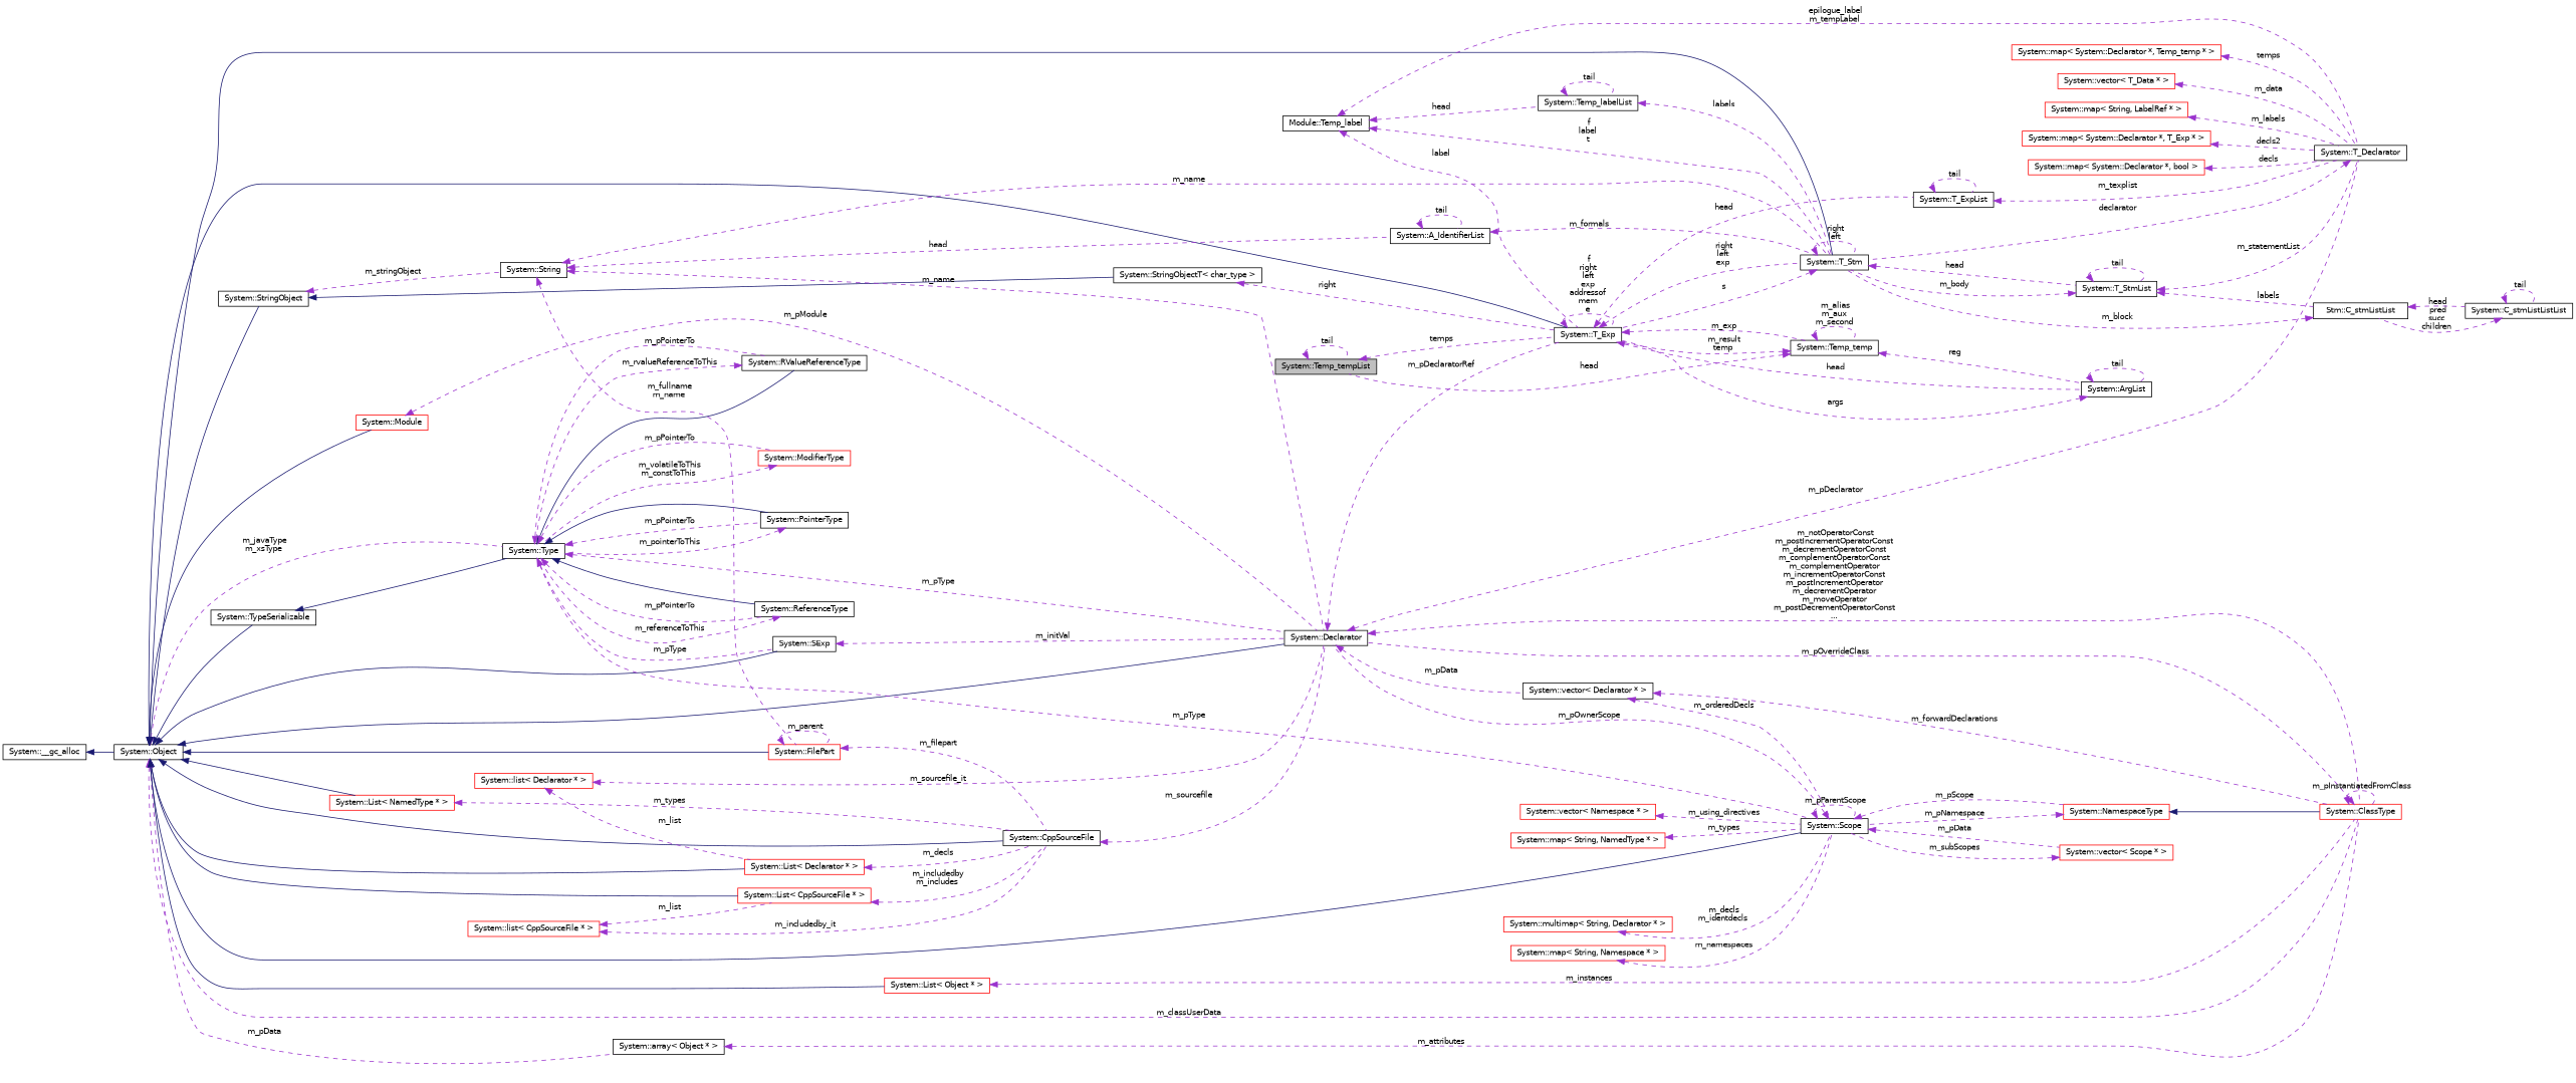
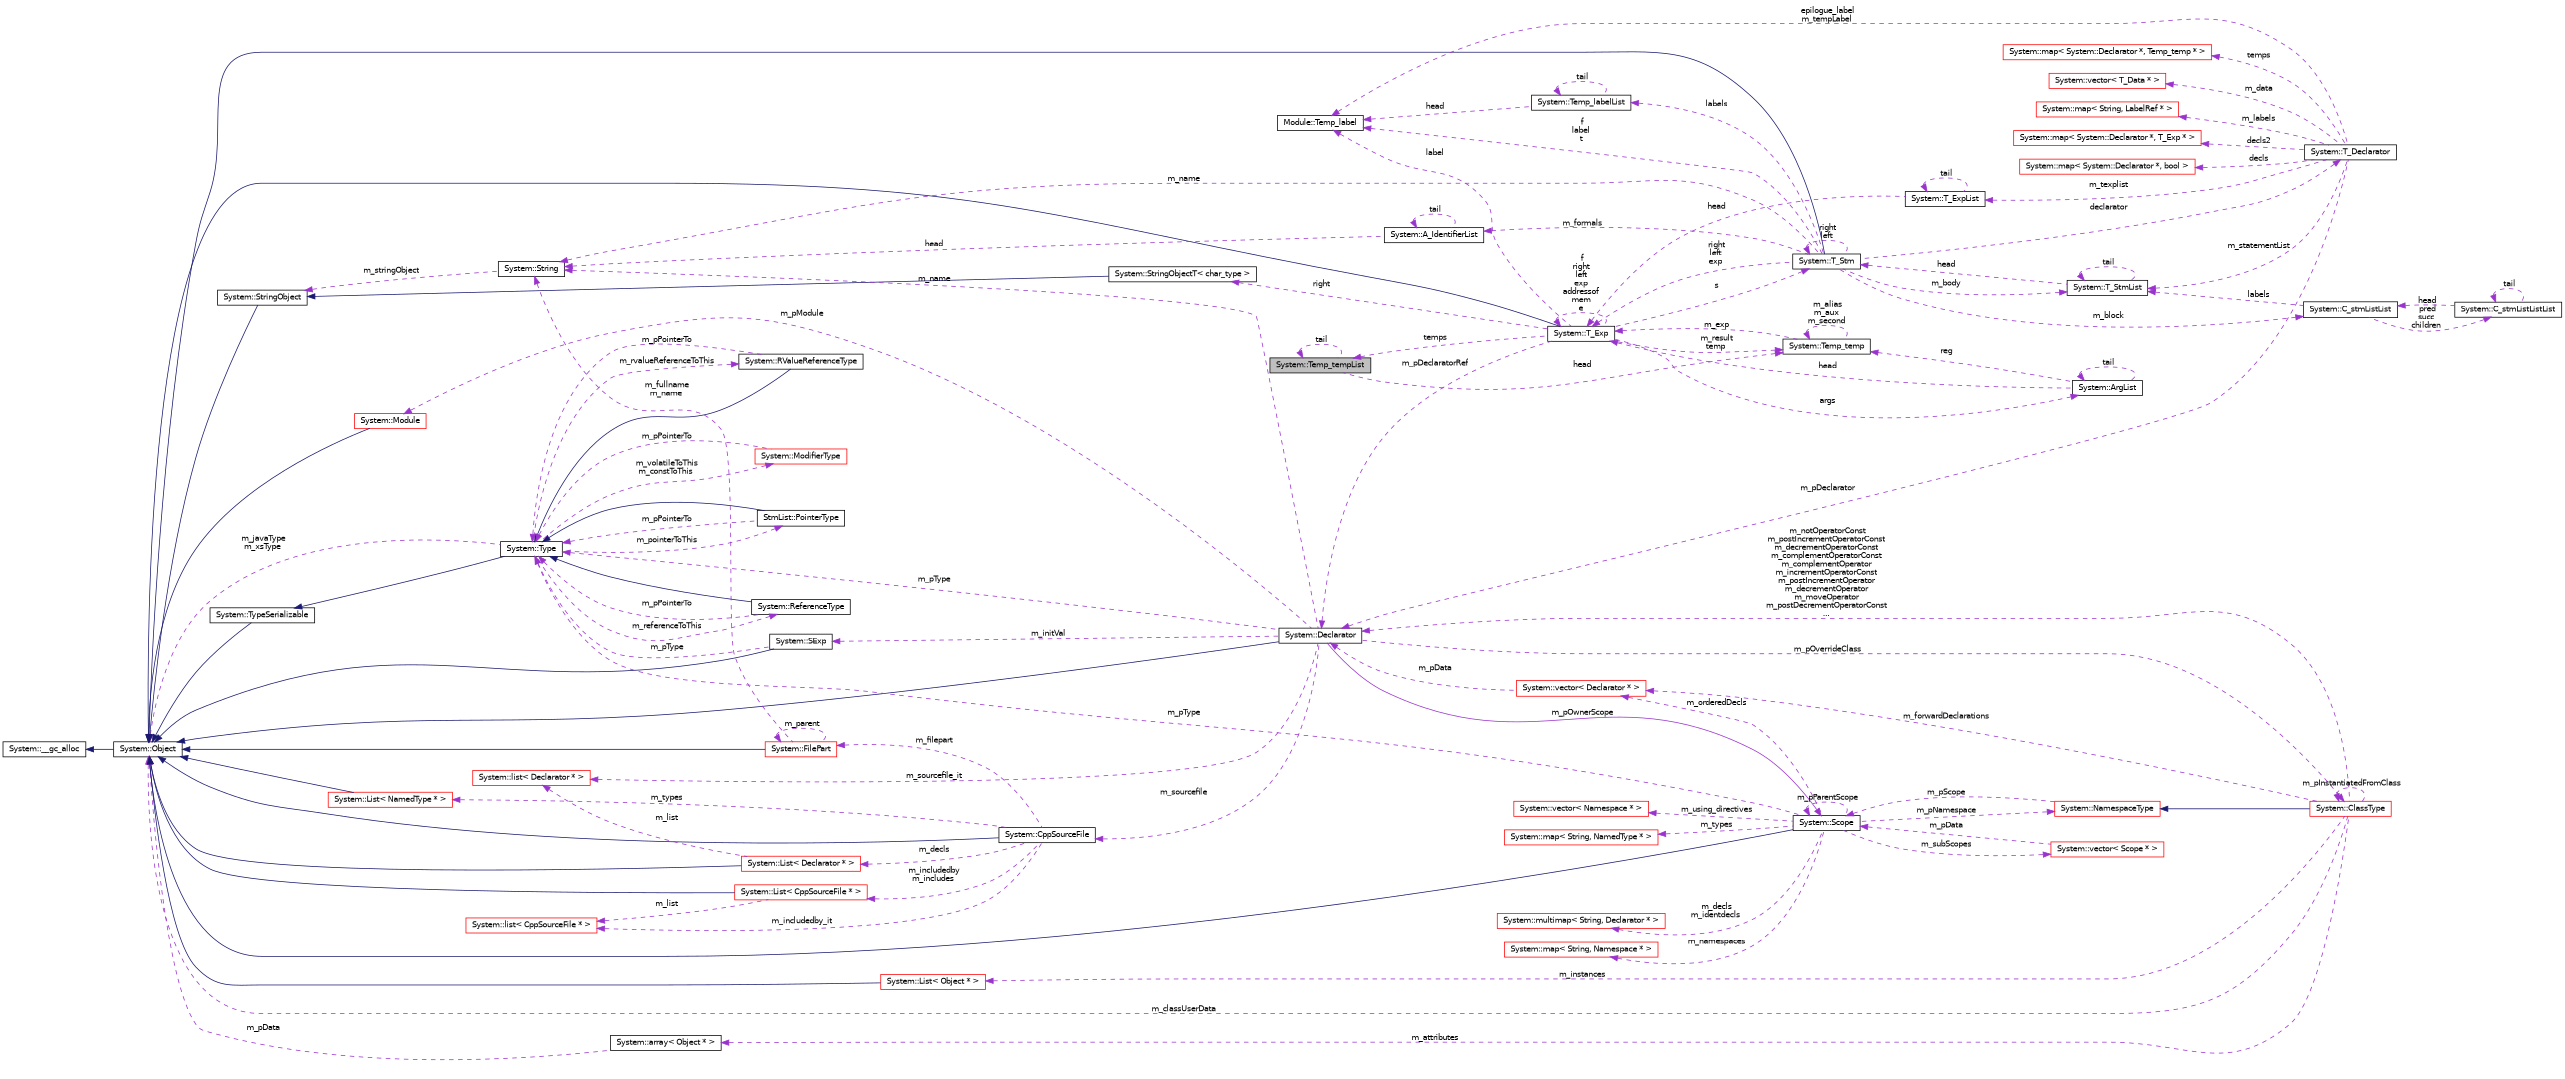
  digraph {
    rankdir=LR
    node [color=black fillcolor=white fontname=Helvetica fontsize=10 shape=record style=filled]
    edge [color=darkorchid3 dir=back fontname=Helvetica fontsize=10 labelfontname=Helvetica labelfontsize=10 style=dashed]
    n1 [fillcolor=grey75 fontcolor=black height=0.2 label="System::Temp_tempList" width=0.4]
    n2 [height=0.2 label="System::T_Exp" width=0.4]
    n3 [height=0.2 label="System::Temp_temp" width=0.4]
    n4 [height=0.2 label="System::ArgList" width=0.4]
    n5 [height=0.2 label="System::T_Stm" width=0.4]
    n6 [height=0.2 label="System::T_ExpList" width=0.4]
    n7 [height=0.2 label="System::T_StmList" width=0.4]
    n8 [height=0.2 label="System::T_Declarator" width=0.4]
    n9 [height=0.2 label="System::Object" width=0.4]
    n10 [height=0.2 label="System::Declarator" width=0.4]
    n11 [height=0.2 label="System::Type" width=0.4]
    n12 [height=0.2 label="System::TypeSerializable" width=0.4]
    n13 [height=0.2 label="System::Scope" width=0.4]
    n14 [height=0.2 label="System::SExp" width=0.4]
    n15 [height=0.2 label="System::CppSourceFile" width=0.4]
    n16 [color=red height=0.2 label="System::FilePart" width=0.4]
    n17 [height=0.2 label="System::StringObject" width=0.4]
    n18 [color=red height=0.2 label="System::List\< NamedType * \>" width=0.4]
    n19 [color=red height=0.2 label="System::List\< CppSourceFile * \>" width=0.4]
    n20 [color=red height=0.2 label="System::List\< Declarator * \>" width=0.4]
    n21 [color=red height=0.2 label="System::ClassType" width=0.4]
    n22 [height=0.2 label="System::array\< Object * \>" width=0.4]
    n23 [color=red height=0.2 label="System::List\< Object * \>" width=0.4]
    n24 [color=red height=0.2 label="System::Module" width=0.4]
-   n25 [height=0.2 label="System::vector\< Declarator * \>" width=0.4]
-   n26 [height=0.2 label="System::PointerType" width=0.4]
+   n25 [color=red height=0.2 label="System::vector\< Declarator * \>" width=0.4]
+   n26 [height=0.2 label="StmList::PointerType" width=0.4]
    n27 [height=0.2 label="System::ReferenceType" width=0.4]
    n28 [height=0.2 label="System::RValueReferenceType" width=0.4]
    n29 [color=red height=0.2 label="System::ModifierType" width=0.4]
    n30 [color=red height=0.2 label="System::vector\< Scope * \>" width=0.4]
    n31 [color=red height=0.2 label="System::NamespaceType" width=0.4]
    n32 [height=0.2 label="System::String" width=0.4]
    n33 [height=0.2 label="System::StringObjectT\< char_type \>" width=0.4]
    n34 [height=0.2 label="System::__gc_alloc" width=0.4]
    n35 [height=0.2 label="System::C_stmListListList" width=0.4]
-   n36 [height=0.2 label="Stm::C_stmListList" width=0.4]
+   n36 [height=0.2 label="System::C_stmListList" width=0.4]
    n37 [height=0.2 label="System::Temp_labelList" width=0.4]
    n38 [height=0.2 label="Module::Temp_label" width=0.4]
    n39 [color=red height=0.2 label="System::map\< System::Declarator *, bool \>" width=0.4]
    n40 [color=red height=0.2 label="System::multimap\< String, Declarator * \>" width=0.4]
    n41 [color=red height=0.2 label="System::map\< String, Namespace * \>" width=0.4]
    n42 [color=red height=0.2 label="System::vector\< Namespace * \>" width=0.4]
    n43 [color=red height=0.2 label="System::map\< String, NamedType * \>" width=0.4]
    n44 [height=0.2 label="System::A_IdentifierList" width=0.4]
    n45 [color=red height=0.2 label="System::list\< CppSourceFile * \>" width=0.4]
    n46 [color=red height=0.2 label="System::list\< Declarator * \>" width=0.4]
    n47 [color=red height=0.2 label="System::map\< System::Declarator *, Temp_temp * \>" width=0.4]
    n48 [color=red height=0.2 label="System::vector\< T_Data * \>" width=0.4]
    n49 [color=red height=0.2 label="System::map\< String, LabelRef * \>" width=0.4]
    n50 [color=red height=0.2 label="System::map\< System::Declarator *, T_Exp * \>" width=0.4]
    n1 -> n1 [label=" tail"]
    n1 -> n2 [label=" temps"]
    n2 -> n2 [label=" f\nright\nleft\nexp\naddressof\nmem\ne"]
    n2 -> n3 [label=" m_exp"]
    n2 -> n4 [label=" head"]
    n2 -> n5 [label=" right\nleft\nexp"]
    n2 -> n6 [label=" head"]
    n3 -> n1 [label=" head"]
    n3 -> n2 [label=" m_result\ntemp"]
    n3 -> n3 [label=" m_alias\nm_aux\nm_second"]
    n3 -> n4 [label=" reg"]
    n4 -> n2 [label=" args"]
    n4 -> n4 [label=" tail"]
    n5 -> n2 [label=" s"]
    n5 -> n5 [label=" right\nleft"]
    n5 -> n7 [label=" head"]
    n6 -> n6 [label=" tail"]
    n6 -> n8 [label=" m_texplist"]
    n7 -> n5 [label=" m_body"]
    n7 -> n7 [label=" tail"]
    n7 -> n8 [label=" m_statementList"]
    n7 -> n36 [label=" labels"]
    n8 -> n5 [label=" declarator"]
    n9 -> n2 [color=midnightblue style=solid]
    n9 -> n5 [color=midnightblue style=solid]
    n9 -> n10 [color=midnightblue style=solid]
    n9 -> n11 [label=" m_javaType\nm_xsType"]
    n9 -> n12 [color=midnightblue style=solid]
    n9 -> n13 [color=midnightblue style=solid]
    n9 -> n14 [color=midnightblue style=solid]
    n9 -> n15 [color=midnightblue style=solid]
    n9 -> n16 [color=midnightblue style=solid]
    n9 -> n17 [color=midnightblue style=solid]
    n9 -> n18 [color=midnightblue style=solid]
    n9 -> n19 [color=midnightblue style=solid]
    n9 -> n20 [color=midnightblue style=solid]
    n9 -> n21 [label=" m_classUserData"]
    n9 -> n22 [label=" m_pData"]
    n9 -> n23 [color=midnightblue style=solid]
    n9 -> n24 [color=midnightblue style=solid]
    n10 -> n2 [label=" m_pDeclaratorRef"]
    n10 -> n8 [label=" m_pDeclarator"]
    n10 -> n21 [label=" m_notOperatorConst\nm_postIncrementOperatorConst\nm_decrementOperatorConst\nm_complementOperatorConst\nm_complementOperator\nm_incrementOperatorConst\nm_postIncrementOperator\nm_decrementOperator\nm_moveOperator\nm_postDecrementOperatorConst\n..."]
    n10 -> n25 [label=" m_pData"]
    n11 -> n10 [label=" m_pType"]
    n11 -> n13 [label=" m_pType"]
    n11 -> n14 [label=" m_pType"]
    n11 -> n26 [color=midnightblue style=solid]
    n11 -> n26 [label=" m_pPointerTo"]
    n11 -> n27 [color=midnightblue style=solid]
    n11 -> n27 [label=" m_pPointerTo"]
    n11 -> n28 [color=midnightblue style=solid]
    n11 -> n28 [label=" m_pPointerTo"]
    n11 -> n29 [label=" m_pPointerTo"]
    n12 -> n11 [color=midnightblue style=solid]
-   n13 -> n10 [label=" m_pOwnerScope"]
+   n13 -> n10 [label=" m_pOwnerScope" style=solid]
    n13 -> n13 [label=" m_pParentScope"]
    n13 -> n30 [label=" m_pData"]
    n13 -> n31 [label=" m_pScope"]
    n14 -> n10 [label=" m_initVal"]
    n15 -> n10 [label=" m_sourcefile"]
    n16 -> n15 [label=" m_filepart"]
    n16 -> n16 [label=" m_parent"]
    n17 -> n32 [label=" m_stringObject"]
    n17 -> n33 [color=midnightblue style=solid]
    n18 -> n15 [label=" m_types"]
    n19 -> n15 [label=" m_includedby\nm_includes"]
    n20 -> n15 [label=" m_decls"]
    n21 -> n10 [label=" m_pOverrideClass"]
    n21 -> n21 [label=" m_pInstantiatedFromClass"]
    n22 -> n21 [label=" m_attributes"]
    n23 -> n21 [label=" m_instances"]
    n24 -> n10 [label=" m_pModule"]
    n25 -> n13 [label=" m_orderedDecls"]
    n25 -> n21 [label=" m_forwardDeclarations"]
    n26 -> n11 [label=" m_pointerToThis"]
    n27 -> n11 [label=" m_referenceToThis"]
    n28 -> n11 [label=" m_rvalueReferenceToThis"]
    n29 -> n11 [label=" m_volatileToThis\nm_constToThis"]
    n30 -> n13 [label=" m_subScopes"]
    n31 -> n13 [label=" m_pNamespace"]
    n31 -> n21 [color=midnightblue style=solid]
    n32 -> n5 [label=" m_name"]
    n32 -> n10 [label=" m_name"]
    n32 -> n16 [label=" m_fullname\nm_name"]
    n32 -> n44 [label=" head"]
    n33 -> n2 [label=" right"]
    n34 -> n9 [color=midnightblue style=solid]
    n35 -> n35 [label=" tail"]
    n35 -> n36 [label=" pred\nsucc\nchildren"]
    n36 -> n5 [label=" m_block"]
    n36 -> n35 [label=" head"]
    n37 -> n5 [label=" labels"]
    n37 -> n37 [label=" tail"]
    n38 -> n2 [label=" label"]
    n38 -> n5 [label=" f\nlabel\nt"]
    n38 -> n8 [label=" epilogue_label\nm_tempLabel"]
    n38 -> n37 [label=" head"]
    n39 -> n8 [label=" decls"]
    n40 -> n13 [label=" m_decls\nm_identdecls"]
    n41 -> n13 [label=" m_namespaces"]
    n42 -> n13 [label=" m_using_directives"]
    n43 -> n13 [label=" m_types"]
    n44 -> n5 [label=" m_formals"]
    n44 -> n44 [label=" tail"]
    n45 -> n15 [label=" m_includedby_it"]
    n45 -> n19 [label=" m_list"]
    n46 -> n10 [label=" m_sourcefile_it"]
    n46 -> n20 [label=" m_list"]
    n47 -> n8 [label=" temps"]
    n48 -> n8 [label=" m_data"]
    n49 -> n8 [label=" m_labels"]
    n50 -> n8 [label=" decls2"]
  }
